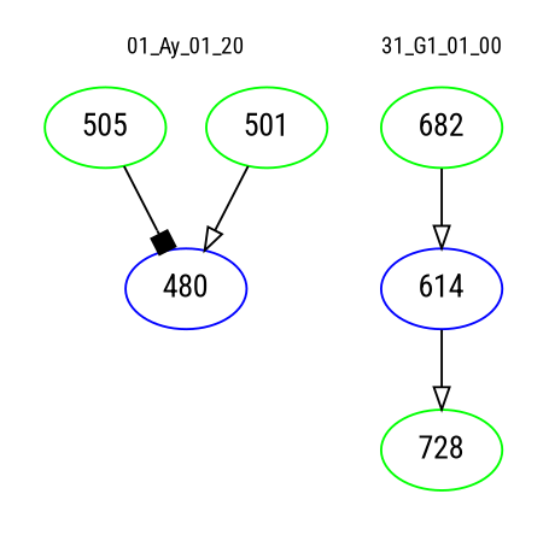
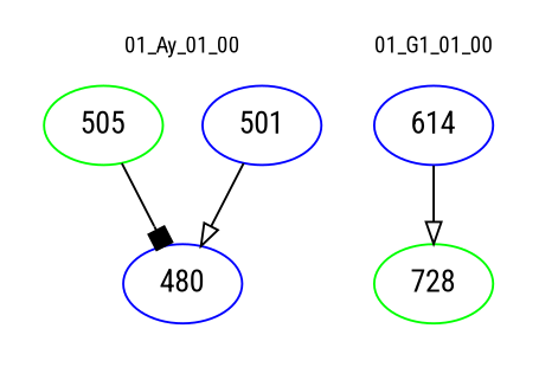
  digraph {
    fontname="Roboto Condensed"
    node [color=green fontname="Roboto Condensed"]
    edge [arrowhead=onormal color=black fontname="Roboto Condensed" style=solid]
-   n1 [label=501]
+   n1 [color=blue label=501]
    n2 [color=blue label=480]
    n3 [label=505]
-   n4 [label=682]
    n5 [color=blue label=614]
    n6 [label=728]
    subgraph cluster_1 {
      color=white
      fontsize=10
-     label="01_Ay_01_20"
+     label="01_Ay_01_00"
      n1
      n2
      n3
    }
    subgraph cluster_2 {
      color=white
      fontsize=10
-     label="31_G1_01_00"
-     n4
+     label="01_G1_01_00"
      n5
      n6
    }
    n1 -> n2
    n3 -> n2 [arrowhead=box]
-   n4 -> n5
    n5 -> n6
  }
